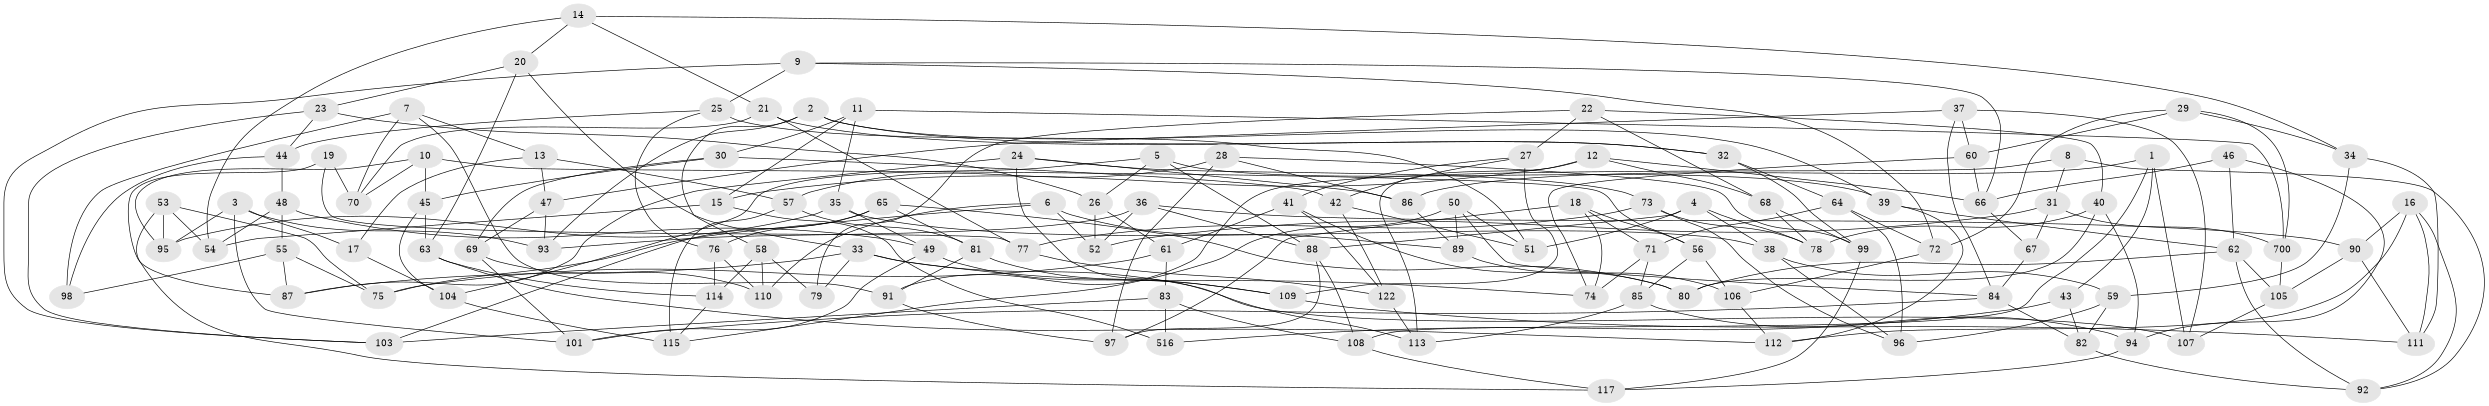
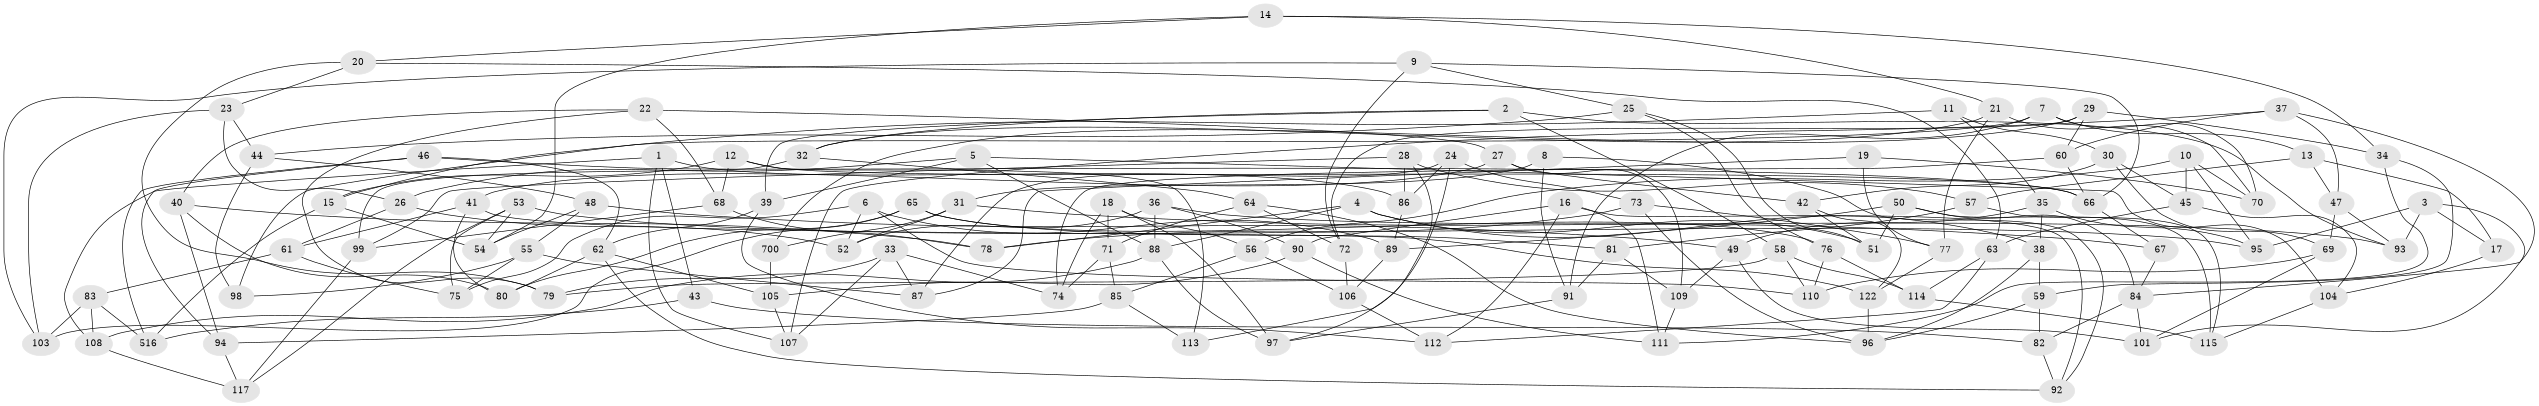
  graph {
    fontname="DejaVu Serif"
    node [color=gray90 fontname="DejaVu Serif" style=filled]
    edge [fontname="DejaVu Serif"]
    1
    43
    86
    107
    108
    n6 [label=516]
    82
    89
    117
    2
    32
    39
    58
    93
    99
    64
    112
    62
    110
    79
    114
    3
    17
    95
    101
    104
    4
    38
    51
    78
    88
    59
    96
    97
    5
    26
    52
    61
    115
    6
    75
    106
    7
    13
    70
    91
    98
    47
    57
    8
    31
    92
    n53 [label=700]
    67
    105
    9
    25
    66
    72
    103
    44
    76
    10
    45
    56
    63
    85
    11
    15
    30
    35
    54
    42
    69
    49
    12
    68
    113
    81
    14
    20
    21
    34
    23
    77
    111
    16
    90
    18
    71
    74
    19
    87
    n94 [label=122]
    22
    27
    40
    41
    109
    80
    94
    48
    24
    73
    83
    28
    29
    60
    84
    33
    36
    37
    55
    46
    50
    53
    65
    1 -- 43
    1 -- 86
    1 -- 107
    1 -- 108
    43 -- n6
    43 -- 82
    86 -- 89
    108 -- 117
    82 -- 92
    89 -- 106
    2 -- 32
    2 -- 39
    2 -- 58
    2 -- 93
    32 -- 99
    32 -- 64
    39 -- 112
    39 -- 62
    58 -- 110
    58 -- 79
    58 -- 114
    99 -- 117
    64 -- 96
    64 -- 72
    64 -- 71
    62 -- 92
    62 -- 105
    62 -- 80
    114 -- 115
    3 -- 93
    3 -- 17
    3 -- 95
    3 -- 101
    17 -- 104
    104 -- 115
    4 -- 38
    4 -- 51
    4 -- 78
    4 -- 88
    38 -- 59
    38 -- 96
    88 -- 108
    88 -- 97
    59 -- 82
    59 -- 96
    5 -- 39
    5 -- 104
    5 -- 88
    5 -- 26
    26 -- 52
    26 -- 61
    61 -- 75
    61 -- 83
    6 -- 89
    6 -- 110
    6 -- 52
    6 -- 75
    106 -- 112
    7 -- 13
    7 -- 70
    7 -- 91
    7 -- 98
    13 -- 17
    13 -- 47
    13 -- 57
    91 -- 97
    47 -- 93
    47 -- 69
    57 -- 115
    57 -- 81
    8 -- 91
    8 -- 31
    8 -- 92
    31 -- 52
    31 -- n53
    31 -- 67
    n53 -- 105
    67 -- 84
    105 -- 107
    9 -- 25
    9 -- 66
    9 -- 72
    9 -- 103
    25 -- 51
    25 -- 44
    25 -- 76
    66 -- 67
    72 -- 106
    44 -- 98
    44 -- 48
    76 -- 110
    76 -- 114
    10 -- 95
    10 -- 70
    10 -- 45
    10 -- 56
    45 -- 104
    45 -- 63
    56 -- 106
    56 -- 85
    63 -- 112
    63 -- 114
    85 -- 113
    85 -- 94
-   11 -- n53
    11 -- 15
    11 -- 30
    11 -- 35
    15 -- n6
    15 -- 54
    30 -- 45
    30 -- 42
    30 -- 69
    35 -- 95
    35 -- 38
    35 -- 49
    42 -- 51
    42 -- n94
    69 -- 110
    69 -- 101
    49 -- 101
    49 -- 109
    12 -- 66
    12 -- 15
    12 -- 68
    12 -- 113
    68 -- 99
    68 -- 78
    81 -- 91
    81 -- 109
    14 -- 54
    14 -- 20
    14 -- 21
    14 -- 34
-   20 -- 33
+   20 -- 79
    20 -- 63
    20 -- 23
    21 -- 32
    21 -- 70
    21 -- 77
    34 -- 59
    34 -- 111
    23 -- 26
    23 -- 103
    23 -- 44
    77 -- n94
    16 -- 112
    16 -- 92
    16 -- 111
    16 -- 90
    90 -- 105
    90 -- 111
    18 -- 97
    18 -- 56
    18 -- 71
    18 -- 74
    71 -- 85
    71 -- 74
    19 -- 70
    19 -- 77
    19 -- 87
-   n94 -- 113
+   n94 -- 96
    22 -- 79
    22 -- 68
    22 -- 27
    22 -- 40
    27 -- 42
    27 -- 41
    27 -- 109
    40 -- 78
    40 -- 80
    40 -- 94
    41 -- 61
    41 -- n94
    41 -- 80
    109 -- 111
    94 -- 117
    48 -- 54
    48 -- 49
    48 -- 55
    24 -- 86
    24 -- 113
    24 -- 87
    24 -- 73
    73 -- 78
    73 -- 96
    73 -- 77
    83 -- 108
    83 -- n6
    83 -- 103
    28 -- 86
    28 -- 99
    28 -- 97
    28 -- 57
    29 -- n53
    29 -- 72
    29 -- 34
    29 -- 60
    60 -- 66
    60 -- 74
    84 -- 82
    84 -- 101
    33 -- 107
    33 -- 79
    33 -- 74
    33 -- 87
    36 -- 93
    36 -- 88
    36 -- 52
    36 -- 90
    37 -- 107
    37 -- 47
    37 -- 60
    37 -- 84
    55 -- 75
    55 -- 98
    55 -- 87
+   46 -- n6
    46 -- 62
    46 -- 66
    46 -- 94
    50 -- 89
    50 -- 51
    50 -- 115
    50 -- 84
    53 -- 117
    53 -- 95
    53 -- 75
    53 -- 54
    65 -- 103
    65 -- 76
    65 -- 81
    65 -- 80
  }
